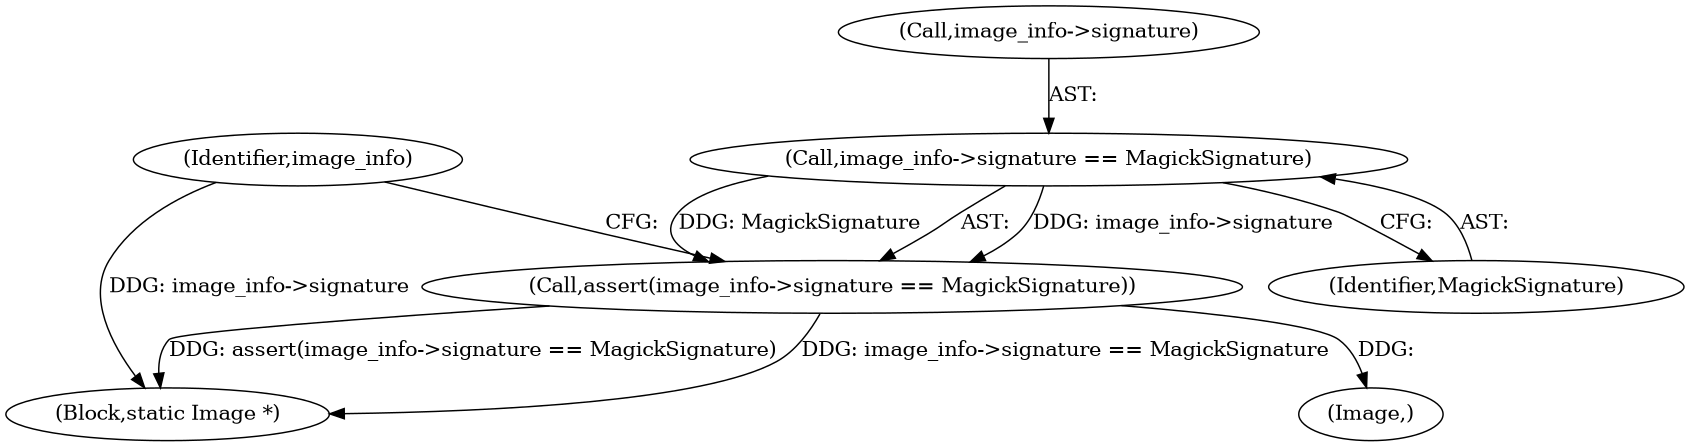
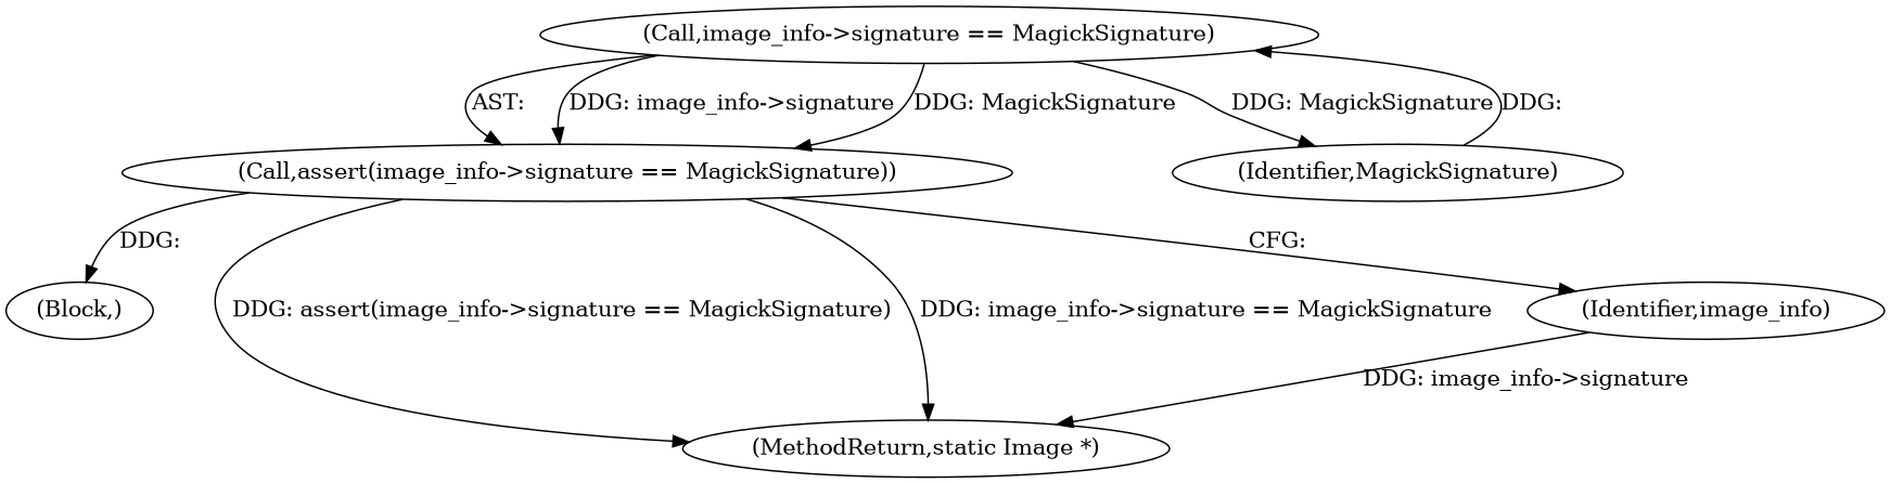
  digraph {
    n1 [label="(Call,assert(image_info->signature == MagickSignature))"]
-   n2 [label="(Image,)"]
-   n3 [label="(Block,static Image *)"]
+   n2 [label="(Block,)"]
+   n3 [label="(MethodReturn,static Image *)"]
    n4 [label="(Call,image_info->signature == MagickSignature)"]
    n5 [label="(Identifier,MagickSignature)"]
    n6 [label="(Identifier,image_info)"]
-   n7 [label="(Call,image_info->signature)"]
    n1 -> n2 [label="DDG: "]
    n1 -> n3 [label="DDG: assert(image_info->signature == MagickSignature)"]
    n1 -> n3 [label="DDG: image_info->signature == MagickSignature"]
    n4 -> n1 [label="AST: "]
    n4 -> n1 [label="DDG: image_info->signature"]
    n4 -> n1 [label="DDG: MagickSignature"]
-   n4 -> n5 [label="CFG: "]
-   n5 -> n4 [label="AST: "]
-   n6 -> n1 [label="CFG: "]
+   n4 -> n5 [label="DDG: MagickSignature"]
+   n5 -> n4 [label="DDG: "]
+   n1 -> n6 [label="CFG: "]
    n6 -> n3 [label="DDG: image_info->signature"]
-   n7 -> n4 [label="AST: "]
  }
